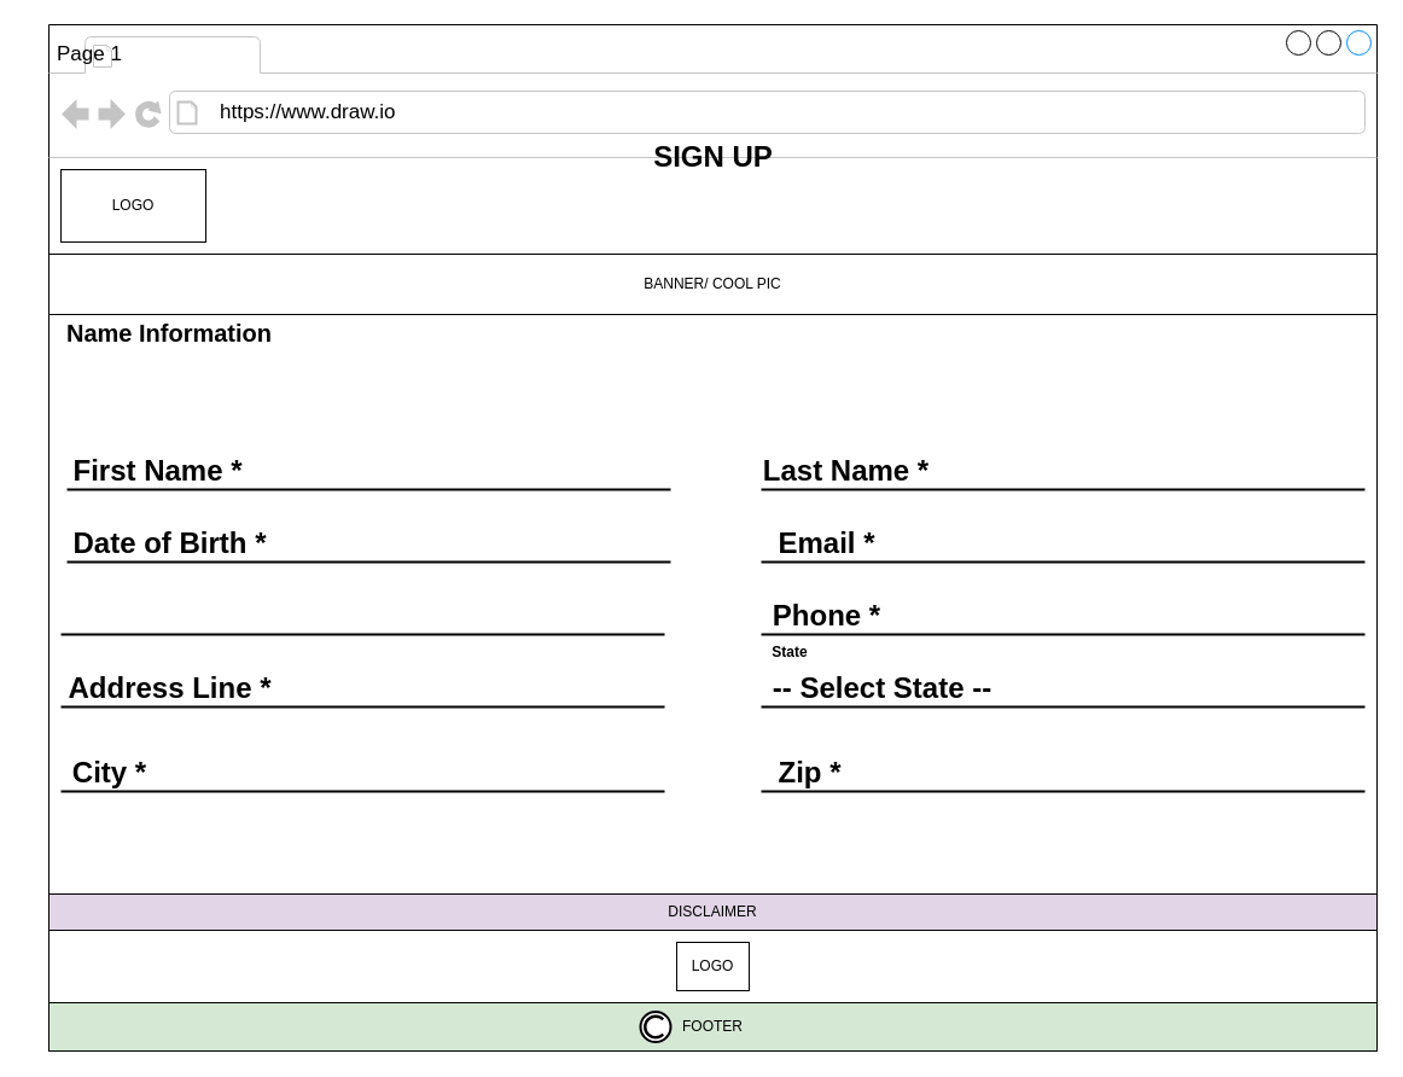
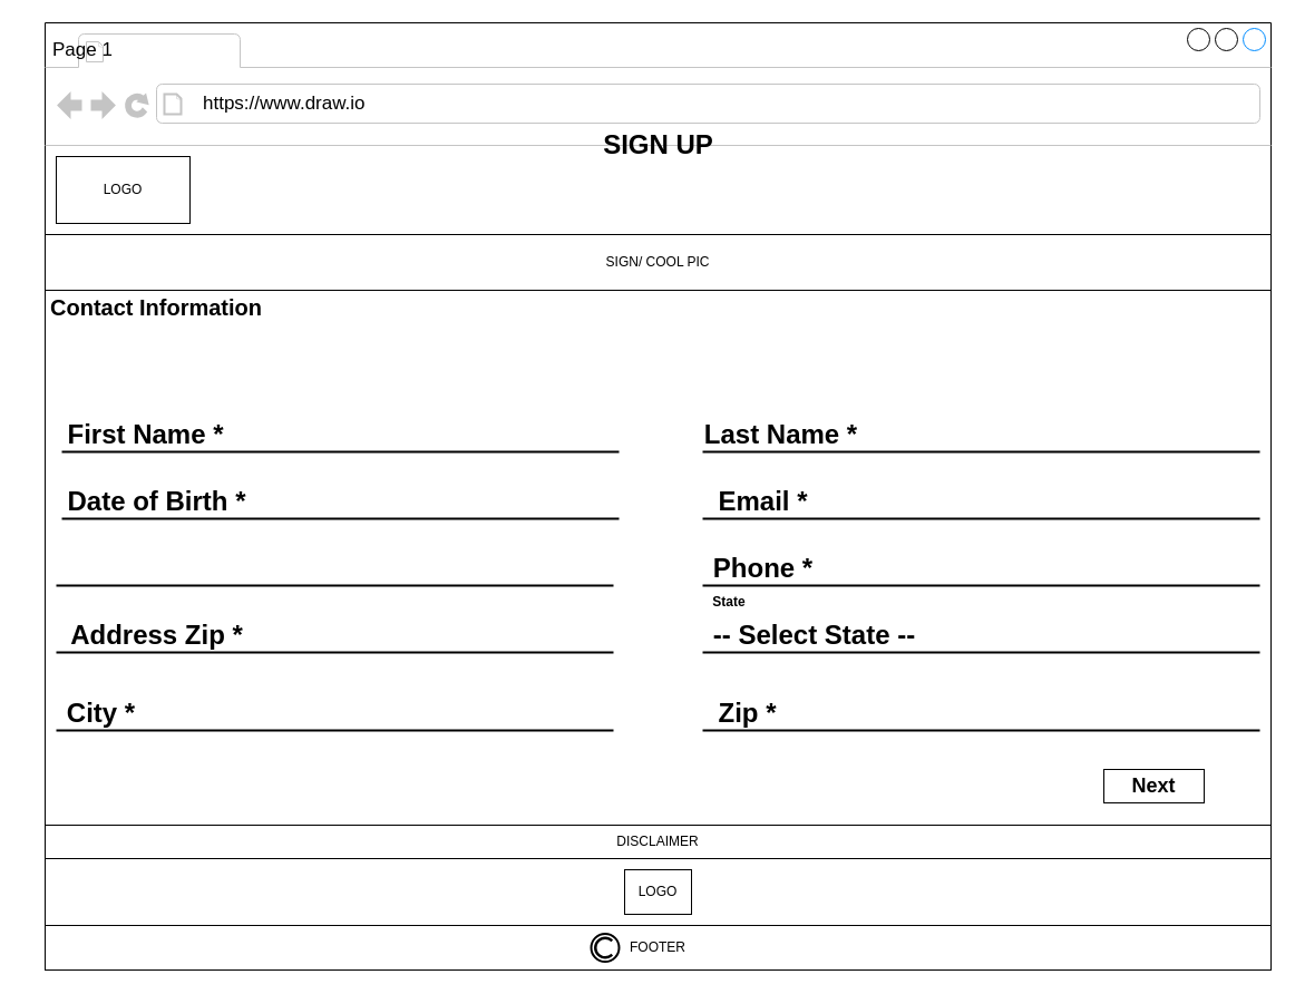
  <mxCell id="0" />
  <mxCell id="1" parent="0" />
  <mxCell id="2" value="" style="strokeWidth=1;shadow=0;dashed=0;align=center;html=1;shape=mxgraph.mockup.containers.browserWindow;rSize=0;strokeColor2=#008cff;strokeColor3=#c4c4c4;mainText=,;recursiveResize=0;comic=0;" vertex="1" parent="1"><mxGeometry width="1100" height="850" as="geometry" x="40" y="20" /></mxCell>
  <mxCell id="3" value="Page 1" style="strokeWidth=1;shadow=0;dashed=0;align=center;html=1;shape=mxgraph.mockup.containers.anchor;fontSize=17;align=left;" vertex="1" parent="2"><mxGeometry x="5" y="12" width="110" height="26" as="geometry" /></mxCell>
  <mxCell id="4" value="https://www.draw.io" style="strokeWidth=1;shadow=0;dashed=0;align=center;html=1;shape=mxgraph.mockup.containers.anchor;rSize=0;fontSize=17;align=left;" vertex="1" parent="2"><mxGeometry x="140" y="60" width="250" height="26" as="geometry" /></mxCell>
  <mxCell id="5" value="LOGO" style="whiteSpace=wrap;html=1;comic=0;" vertex="1" parent="2"><mxGeometry x="10" y="120" width="120" height="60" as="geometry" /></mxCell>
- <mxCell id="6" value="BANNER/ COOL PIC" style="whiteSpace=wrap;html=1;comic=0;" vertex="1" parent="2"><mxGeometry y="190" width="1100" height="50" as="geometry" /></mxCell>
- <mxCell id="7" value="&lt;b&gt;&lt;font style=&quot;font-size: 20px&quot;&gt;Name Information&lt;/font&gt;&lt;/b&gt;" style="text;html=1;strokeColor=none;fillColor=none;align=center;verticalAlign=middle;whiteSpace=wrap;comic=0;" vertex="1" parent="2"><mxGeometry x="-20" y="230" width="240" height="50" as="geometry" /></mxCell>
+ <mxCell id="6" value="SIGN/ COOL PIC" style="whiteSpace=wrap;html=1;comic=0;" vertex="1" parent="2"><mxGeometry y="190" width="1100" height="50" as="geometry" /></mxCell>
+ <mxCell id="7" value="&lt;b&gt;&lt;font style=&quot;font-size: 20px&quot;&gt;Contact Information&lt;/font&gt;&lt;/b&gt;" style="text;html=1;strokeColor=none;fillColor=none;align=center;verticalAlign=middle;whiteSpace=wrap;comic=0;" vertex="1" parent="2"><mxGeometry x="-20" y="230" width="240" height="50" as="geometry" /></mxCell>
  <mxCell id="8" value="LOGO" style="whiteSpace=wrap;html=1;comic=0;" vertex="1" parent="2"><mxGeometry x="520" y="760" width="60" height="40" as="geometry" /></mxCell>
  <mxCell id="9" value="First Name *" style="text;strokeColor=none;fillColor=none;html=1;fontSize=24;fontStyle=1;verticalAlign=middle;align=center;comic=0;" vertex="1" parent="2"><mxGeometry x="40" y="350" width="100" height="40" as="geometry" /></mxCell>
  <mxCell id="10" value="Last Name *" style="text;strokeColor=none;fillColor=none;html=1;fontSize=24;fontStyle=1;verticalAlign=middle;align=center;comic=0;" vertex="1" parent="2"><mxGeometry x="610" y="350" width="100" height="40" as="geometry" /></mxCell>
  <mxCell id="11" value="Phone *" style="text;strokeColor=none;fillColor=none;html=1;fontSize=24;fontStyle=1;verticalAlign=middle;align=center;comic=0;" vertex="1" parent="2"><mxGeometry x="594" y="470" width="100" height="40" as="geometry" /></mxCell>
  <mxCell id="12" value="Date of Birth *" style="text;strokeColor=none;fillColor=none;html=1;fontSize=24;fontStyle=1;verticalAlign=middle;align=center;comic=0;" vertex="1" parent="2"><mxGeometry x="50" y="410" width="100" height="40" as="geometry" /></mxCell>
  <mxCell id="13" value="Email *" style="text;strokeColor=none;fillColor=none;html=1;fontSize=24;fontStyle=1;verticalAlign=middle;align=center;comic=0;" vertex="1" parent="2"><mxGeometry x="594" y="410" width="100" height="40" as="geometry" /></mxCell>
- <mxCell id="14" value="Address Line *" style="text;strokeColor=none;fillColor=none;html=1;fontSize=24;fontStyle=1;verticalAlign=middle;align=center;comic=0;" vertex="1" parent="2"><mxGeometry x="50" y="530" width="100" height="40" as="geometry" /></mxCell>
+ <mxCell id="14" value="Address Zip *" style="text;strokeColor=none;fillColor=none;html=1;fontSize=24;fontStyle=1;verticalAlign=middle;align=center;comic=0;" vertex="1" parent="2"><mxGeometry x="50" y="530" width="100" height="40" as="geometry" /></mxCell>
  <mxCell id="15" value="City *" style="text;strokeColor=none;fillColor=none;html=1;fontSize=24;fontStyle=1;verticalAlign=middle;align=center;comic=0;" vertex="1" parent="2"><mxGeometry y="600" width="100" height="40" as="geometry" /></mxCell>
  <mxCell id="16" value="Zip *" style="text;strokeColor=none;fillColor=none;html=1;fontSize=24;fontStyle=1;verticalAlign=middle;align=center;comic=0;" vertex="1" parent="2"><mxGeometry x="580" y="600" width="100" height="40" as="geometry" /></mxCell>
  <mxCell id="17" value="-- Select State --" style="text;strokeColor=none;fillColor=none;html=1;fontSize=24;fontStyle=1;verticalAlign=middle;align=center;comic=0;" vertex="1" parent="2"><mxGeometry x="640" y="530" width="100" height="40" as="geometry" /></mxCell>
  <mxCell id="18" value="&lt;b&gt;State&lt;/b&gt;" style="text;html=1;strokeColor=none;fillColor=none;align=center;verticalAlign=middle;whiteSpace=wrap;comic=0;" vertex="1" parent="2"><mxGeometry x="594" y="510" width="40" height="20" as="geometry" /></mxCell>
+ <mxCell id="19" value="&lt;b&gt;&lt;font style=&quot;font-size: 18px&quot;&gt;Next&lt;/font&gt;&lt;/b&gt;" style="whiteSpace=wrap;html=1;comic=0;" vertex="1" parent="2"><mxGeometry x="950" y="670" width="90" height="30" as="geometry" /></mxCell>
  <mxCell id="20" value="" style="line;strokeWidth=2;html=1;comic=0;" vertex="1" parent="1"><mxGeometry x="55" y="400" width="500" height="10" as="geometry" /></mxCell>
  <mxCell id="21" value="" style="line;strokeWidth=2;html=1;comic=0;" vertex="1" parent="1"><mxGeometry x="55" y="460" width="500" height="10" as="geometry" /></mxCell>
  <mxCell id="22" value="" style="line;strokeWidth=2;html=1;comic=0;" vertex="1" parent="1"><mxGeometry x="50" y="520" width="500" height="10" as="geometry" /></mxCell>
- <mxCell id="23" value="FOOTER" style="whiteSpace=wrap;html=1;comic=0;fillColor=#d5e8d4;" vertex="1" parent="1"><mxGeometry y="830" width="1100" height="40" as="geometry" x="40" /></mxCell>
- <mxCell id="24" value="DISCLAIMER" style="whiteSpace=wrap;html=1;comic=0;fillColor=#e1d5e7;" vertex="1" parent="1"><mxGeometry y="740" width="1100" height="30" as="geometry" x="40" /></mxCell>
+ <mxCell id="23" value="FOOTER" style="whiteSpace=wrap;html=1;comic=0;" vertex="1" parent="1"><mxGeometry y="830" width="1100" height="40" as="geometry" x="40" /></mxCell>
+ <mxCell id="24" value="DISCLAIMER" style="whiteSpace=wrap;html=1;comic=0;" vertex="1" parent="1"><mxGeometry y="740" width="1100" height="30" as="geometry" x="40" /></mxCell>
  <mxCell id="25" value="" style="verticalLabelPosition=bottom;shadow=0;dashed=0;verticalAlign=top;strokeWidth=2;html=1;shape=mxgraph.mockup.misc.copyrightIcon;comic=0;" vertex="1" parent="1"><mxGeometry x="530" y="837.5" width="25" height="25" as="geometry" /></mxCell>
  <mxCell id="26" value="SIGN UP" style="text;strokeColor=none;fillColor=none;html=1;fontSize=24;fontStyle=1;verticalAlign=middle;align=center;comic=0;" vertex="1" parent="1"><mxGeometry x="540" y="110" width="100" height="40" as="geometry" /></mxCell>
  <mxCell id="27" value="" style="line;strokeWidth=2;html=1;comic=0;" vertex="1" parent="1"><mxGeometry x="630" y="520" width="500" height="10" as="geometry" /></mxCell>
  <mxCell id="28" value="" style="line;strokeWidth=2;html=1;comic=0;" vertex="1" parent="1"><mxGeometry x="50" y="580" width="500" height="10" as="geometry" /></mxCell>
  <mxCell id="29" value="" style="line;strokeWidth=2;html=1;comic=0;" vertex="1" parent="1"><mxGeometry x="50" y="650" width="500" height="10" as="geometry" /></mxCell>
  <mxCell id="30" value="" style="line;strokeWidth=2;html=1;comic=0;" vertex="1" parent="1"><mxGeometry x="630" y="580" width="500" height="10" as="geometry" /></mxCell>
  <mxCell id="31" value="" style="line;strokeWidth=2;html=1;comic=0;" vertex="1" parent="1"><mxGeometry x="630" y="650" width="500" height="10" as="geometry" /></mxCell>
  <mxCell id="32" value="" style="line;strokeWidth=2;html=1;comic=0;" vertex="1" parent="1"><mxGeometry x="630" y="340" width="500" height="250" as="geometry" /></mxCell>
  <mxCell id="33" value="" style="line;strokeWidth=2;html=1;rounded=0;sketch=0;" vertex="1" parent="1"><mxGeometry x="630" y="400" width="500" height="10" as="geometry" /></mxCell>
